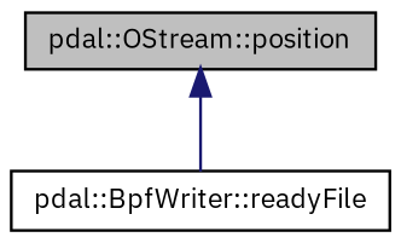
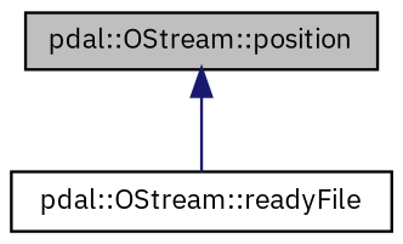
  digraph {
    rankdir=TB
    fontname="IBM Plex Sans"
    node [color=black fontname="IBM Plex Sans" fontsize=10 shape=record style=filled]
    n1 [fillcolor=grey75 fontcolor=black height=0.2 label="pdal::OStream::position" width=0.4]
-   n2 [fillcolor=white height=0.2 label="pdal::BpfWriter::readyFile" width=0.4]
+   n2 [fillcolor=white height=0.2 label="pdal::OStream::readyFile" width=0.4]
    n1 -> n2 [color=midnightblue dir=back fontname="IBM Plex Sans" fontsize=10 labelfontname=Helvetica labelfontsize=10 style=solid]
  }
